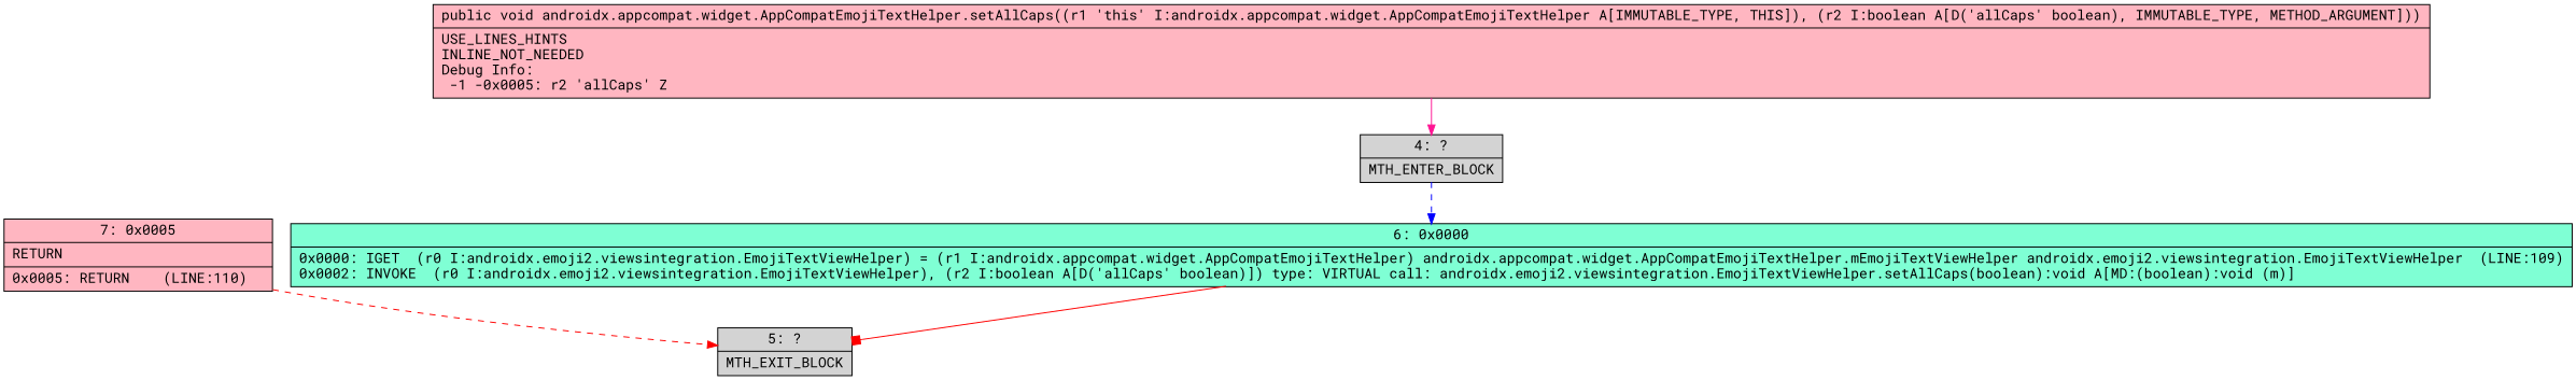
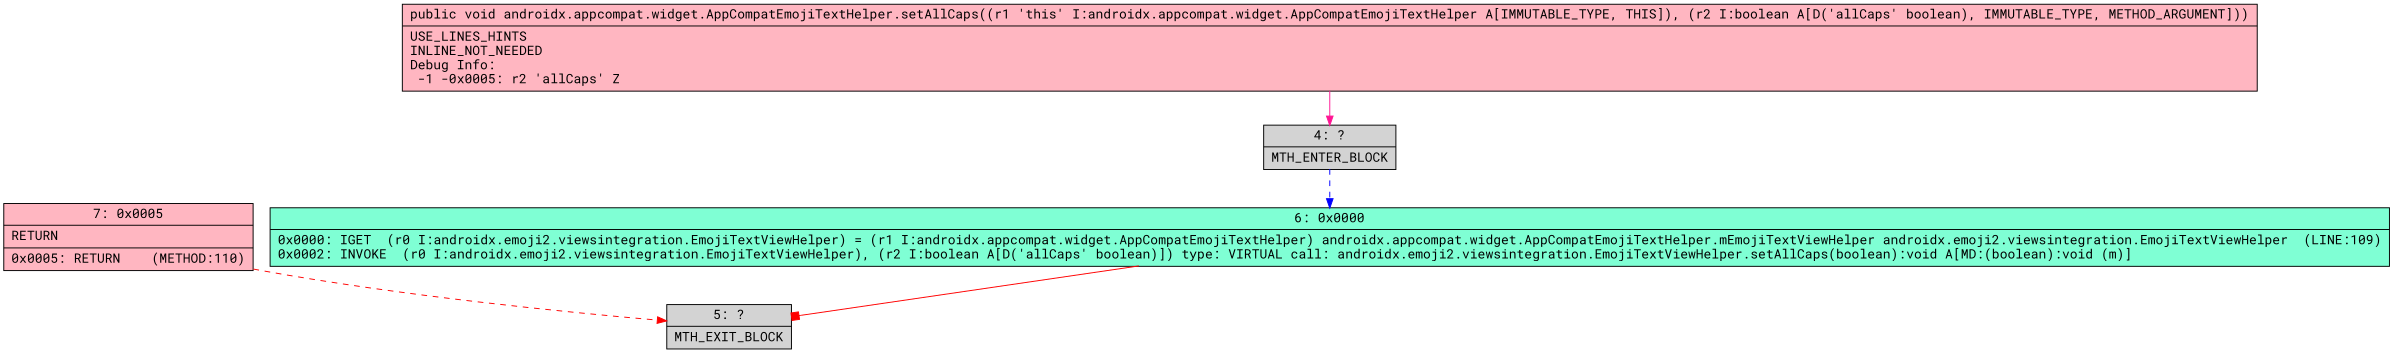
  digraph {
    fontname="Roboto Mono"
    node [fillcolor=lightgrey fontname="Roboto Mono" shape=record style=filled]
    edge [arrowhead=normal color=red fontname="Roboto Mono" style=dashed]
    n1 [label="{4\:\ ?|MTH_ENTER_BLOCK\l}"]
    n2 [fillcolor=aquamarine label="{6\:\ 0x0000|0x0000: IGET  (r0 I:androidx.emoji2.viewsintegration.EmojiTextViewHelper) = (r1 I:androidx.appcompat.widget.AppCompatEmojiTextHelper) androidx.appcompat.widget.AppCompatEmojiTextHelper.mEmojiTextViewHelper androidx.emoji2.viewsintegration.EmojiTextViewHelper  (LINE:109)\l0x0002: INVOKE  (r0 I:androidx.emoji2.viewsintegration.EmojiTextViewHelper), (r2 I:boolean A[D('allCaps' boolean)]) type: VIRTUAL call: androidx.emoji2.viewsintegration.EmojiTextViewHelper.setAllCaps(boolean):void A[MD:(boolean):void (m)]\l}"]
    n3 [label="{5\:\ ?|MTH_EXIT_BLOCK\l}"]
-   n4 [fillcolor=lightpink label="{7\:\ 0x0005|RETURN\l|0x0005: RETURN    (LINE:110)\l}"]
+   n4 [fillcolor=lightpink label="{7\:\ 0x0005|RETURN\l|0x0005: RETURN    (METHOD:110)\l}"]
    n5 [fillcolor=lightpink label="{public void androidx.appcompat.widget.AppCompatEmojiTextHelper.setAllCaps((r1 'this' I:androidx.appcompat.widget.AppCompatEmojiTextHelper A[IMMUTABLE_TYPE, THIS]), (r2 I:boolean A[D('allCaps' boolean), IMMUTABLE_TYPE, METHOD_ARGUMENT]))  | USE_LINES_HINTS\lINLINE_NOT_NEEDED\lDebug Info:\l  \-1 \-0x0005: r2 'allCaps' Z\l}"]
    n1 -> n2 [color=blue]
    n2 -> n3 [arrowhead=box style=solid]
    n4 -> n3
    n5 -> n1 [color=deeppink style=solid]
  }
